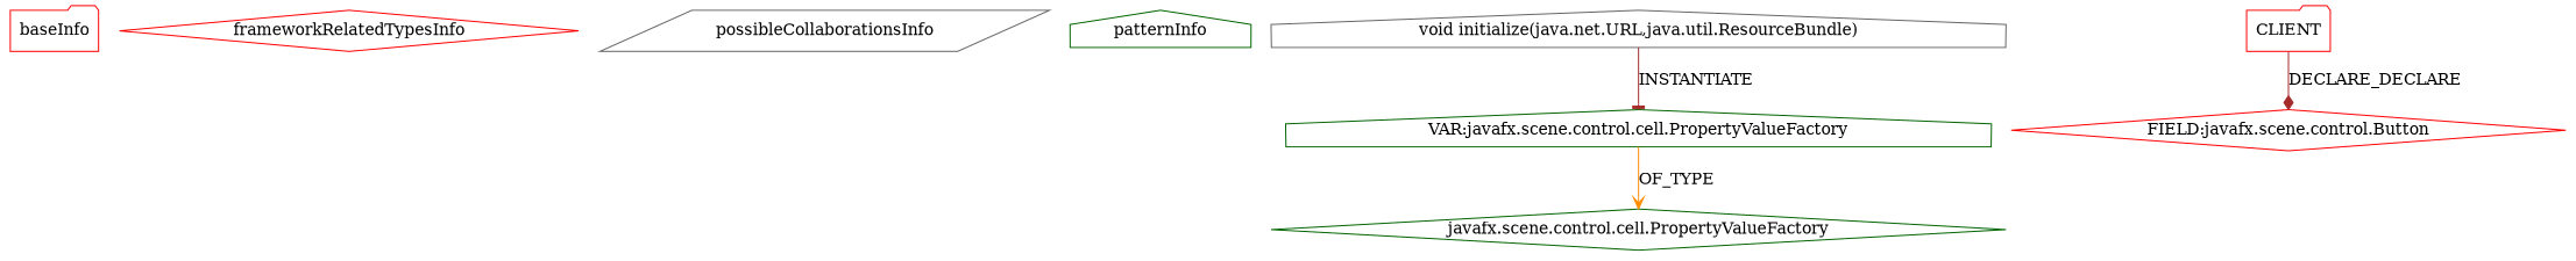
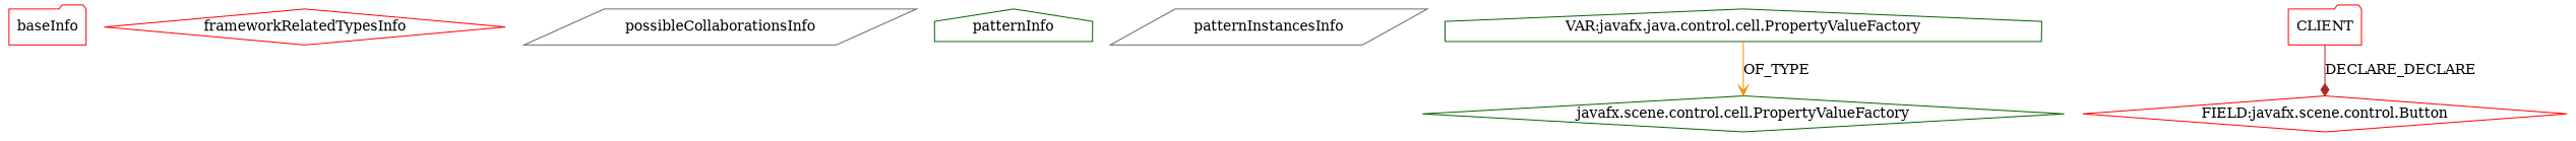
  digraph {
    node [color=red shape=diamond]
    edge [color=brown]
    baseInfo [category=pattern graphId=1604 isAnonymous=false possibleRelation=false shape=folder]
    frameworkRelatedTypesInfo
    possibleCollaborationsInfo [color=gray40 shape=parallelogram]
    patternInfo [color=darkgreen frequency=12.0 patternRootClient=0 shape=house]
+   patternInstancesInfo [0="making-todo-tsa~/making-todo-tsa/todo-tsa-master/todo-fx/src/main/java/todo/app/TodoController.java~TodoController~3522" 1="geyrix57-Proyecto_1_Bases~/geyrix57-Proyecto_1_Bases/Proyecto_1_Bases-master/src/Control/ControlLog.java~ControlLog~2710" 10="warpcorebreach-AAH~/warpcorebreach-AAH/AAH-master/AAH/src/aah/AppReviewController.java~AppReviewController~4716" 11="Geekly-fieldmarshalfx~/Geekly-fieldmarshalfx/fieldmarshalfx-master/src/net/geeklythings/fm/ui/fxml/LoadTournamentDialogController.java~LoadTournamentDialogController~500" 2="JoshuaHanrahan-DVDCollectionApp~/JoshuaHanrahan-DVDCollectionApp/DVDCollectionApp-master/src/dvdcollectionapp/view/DvdcollectionappfxmlController.java~DvdcollectionappfxmlController~728" 3="warpcorebreach-AAH~/warpcorebreach-AAH/AAH-master/AAH/src/aah/AptAllotmentController.java~AptAllotmentController~4733" 4="diogocs1-FPessoais~/diogocs1-FPessoais/FPessoais-master/FinancasPessoais/src/app/controllers/HomeController.java~HomeController~2490" 5="warpcorebreach-AAH~/warpcorebreach-AAH/AAH-master/AAH/src/aah/ManMaintRequestController.java~ManMaintRequestController~4736" 6="7thwheel-medaka-chan~/7thwheel-medaka-chan/medaka-chan-master/src/seventhwheel/pos/controller/PosController.java~PosController~30" 7="7thwheel-medaka-chan~/7thwheel-medaka-chan/medaka-chan-master/src/seventhwheel/pos/controller/SuppliersController.java~SuppliersController~23" 8="NirmalL-Shark~/NirmalL-Shark/Shark-master/src/Controller.java~Controller~1009" 9="crosswords-testEnvironment~/crosswords-testEnvironment/testEnvironment-master/src/GUI/MainController.java~MainController~2315" color=gray40 shape=parallelogram]
    n6 [color=darkgreen isFrameworkType=false label="javafx.scene.control.cell.PropertyValueFactory" vertexType=FRAMEWORK_CLASS_TYPE]
-   n7 [color=darkgreen isFrameworkType=false label="VAR:javafx.scene.control.cell.PropertyValueFactory" shape=house vertexType=VARIABLE_EXPRESION]
-   n8 [color=gray40 isFrameworkType=false label="void initialize(java.net.URL,java.util.ResourceBundle)" shape=house vertexType=OVERRIDING_METHOD_DECLARATION]
+   n7 [color=darkgreen isFrameworkType=false label="VAR:javafx.java.control.cell.PropertyValueFactory" shape=house vertexType=VARIABLE_EXPRESION]
    n9 [isFrameworkType=false label=CLIENT shape=folder vertexType=ROOT_CLIENT_CLASS_DECLARATION]
    n10 [isFrameworkType=false label="FIELD:javafx.scene.control.Button" vertexType=FIELD_DECLARATION]
    n7 -> n6 [arrowhead=vee color=darkorange label=OF_TYPE]
-   n8 -> n7 [arrowhead=tee label=INSTANTIATE]
    n9 -> n10 [arrowhead=diamond label=DECLARE_DECLARE]
  }
